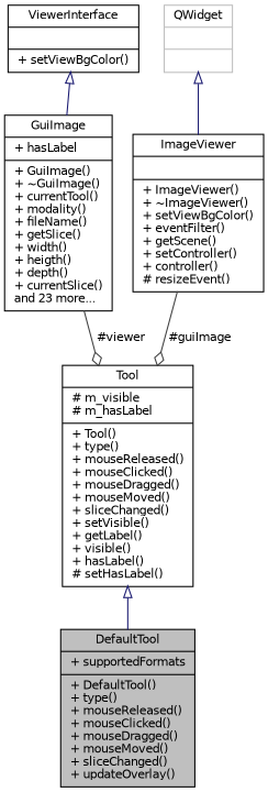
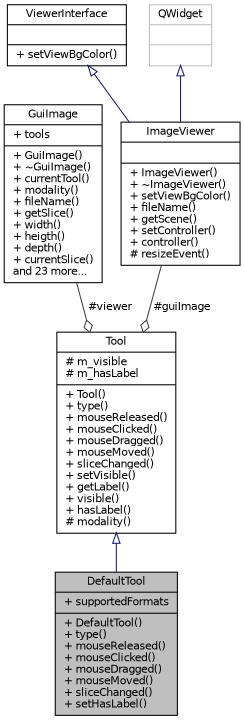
  digraph {
    node [color=black fillcolor=white fontname=Helvetica fontsize=10 shape=record style=filled]
    edge [arrowtail=onormal color=midnightblue dir=back fontname=Helvetica fontsize=10 labelfontname=Helvetica labelfontsize=10 style=solid]
-   n1 [fillcolor=grey75 fontcolor=black height=0.2 label="{DefaultTool\n|+ supportedFormats\l|+ DefaultTool()\l+ type()\l+ mouseReleased()\l+ mouseClicked()\l+ mouseDragged()\l+ mouseMoved()\l+ sliceChanged()\l+ updateOverlay()\l}" width=0.4]
-   n2 [height=0.2 label="{Tool\n|# m_visible\l# m_hasLabel\l|+ Tool()\l+ type()\l+ mouseReleased()\l+ mouseClicked()\l+ mouseDragged()\l+ mouseMoved()\l+ sliceChanged()\l+ setVisible()\l+ getLabel()\l+ visible()\l+ hasLabel()\l# setHasLabel()\l}" width=0.4]
-   n3 [height=0.2 label="{GuiImage\n|+ hasLabel\l|+ GuiImage()\l+ ~GuiImage()\l+ currentTool()\l+ modality()\l+ fileName()\l+ getSlice()\l+ width()\l+ heigth()\l+ depth()\l+ currentSlice()\land 23 more...\l}" width=0.4]
-   n4 [height=0.2 label="{ImageViewer\n||+ ImageViewer()\l+ ~ImageViewer()\l+ setViewBgColor()\l+ eventFilter()\l+ getScene()\l+ setController()\l+ controller()\l# resizeEvent()\l}" width=0.4]
+   n1 [fillcolor=grey75 fontcolor=black height=0.2 label="{DefaultTool\n|+ supportedFormats\l|+ DefaultTool()\l+ type()\l+ mouseReleased()\l+ mouseClicked()\l+ mouseDragged()\l+ mouseMoved()\l+ sliceChanged()\l+ setHasLabel()\l}" width=0.4]
+   n2 [height=0.2 label="{Tool\n|# m_visible\l# m_hasLabel\l|+ Tool()\l+ type()\l+ mouseReleased()\l+ mouseClicked()\l+ mouseDragged()\l+ mouseMoved()\l+ sliceChanged()\l+ setVisible()\l+ getLabel()\l+ visible()\l+ hasLabel()\l# modality()\l}" width=0.4]
+   n3 [height=0.2 label="{GuiImage\n|+ tools\l|+ GuiImage()\l+ ~GuiImage()\l+ currentTool()\l+ modality()\l+ fileName()\l+ getSlice()\l+ width()\l+ heigth()\l+ depth()\l+ currentSlice()\land 23 more...\l}" width=0.4]
+   n4 [height=0.2 label="{ImageViewer\n||+ ImageViewer()\l+ ~ImageViewer()\l+ setViewBgColor()\l+ fileName()\l+ getScene()\l+ setController()\l+ controller()\l# resizeEvent()\l}" width=0.4]
    n5 [color=grey75 height=0.2 label="{QWidget\n||}" width=0.4]
    n6 [height=0.2 label="{ViewerInterface\n||+ setViewBgColor()\l}" width=0.4]
    n2 -> n1
    n3 -> n2 [arrowhead=odiamond color=grey25 label=" #viewer" arrowtail="" dir=""]
    n4 -> n2 [arrowhead=odiamond color=grey25 label=" #guiImage" arrowtail="" dir=""]
    n5 -> n4
-   n6 -> n3
+   n6 -> n4
  }
